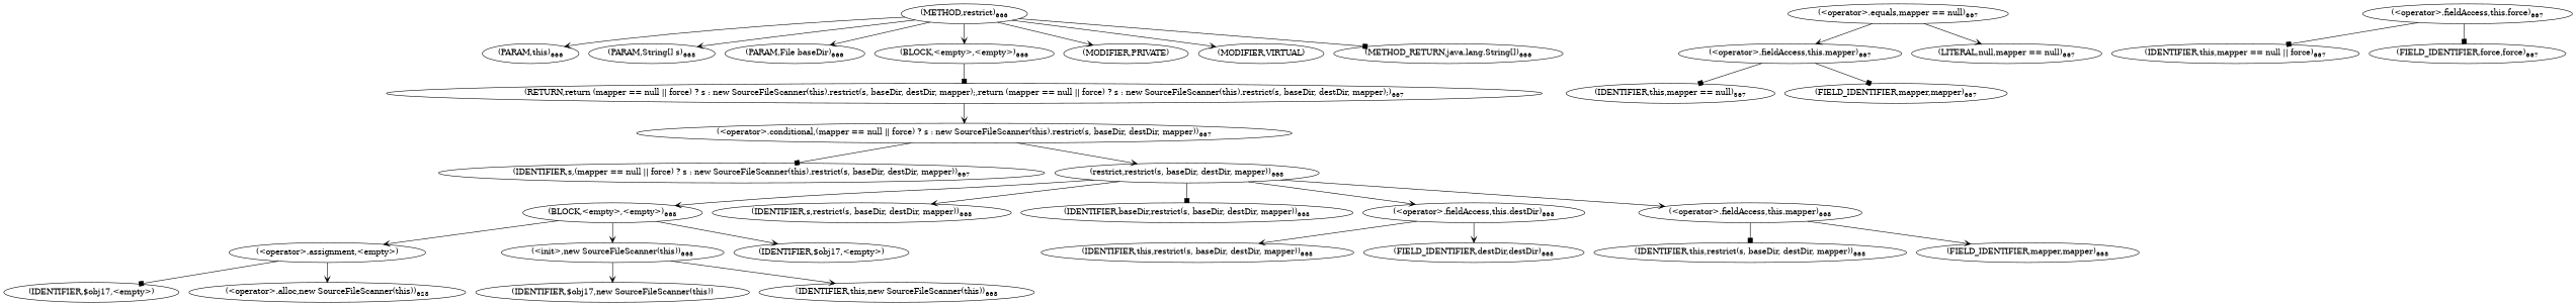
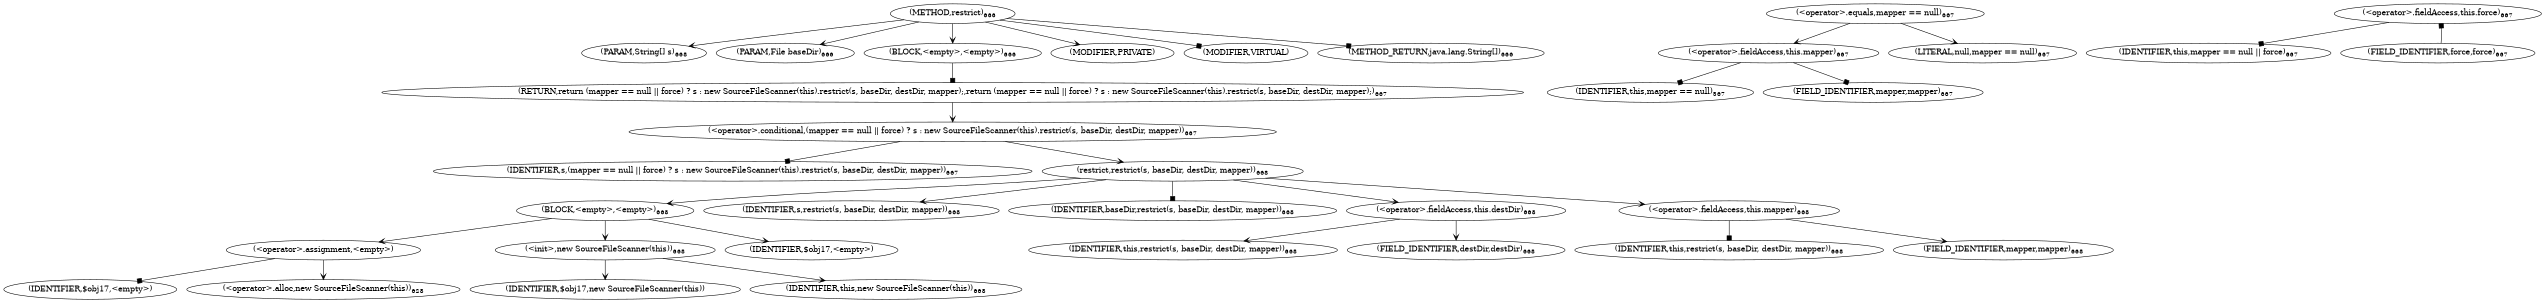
  digraph {
    edge [arrowhead=vee]
    n1 [label=<(METHOD,restrict)<SUB>666</SUB>>]
-   n2 [label=<(PARAM,this)<SUB>666</SUB>>]
    n3 [label=<(PARAM,String[] s)<SUB>668</SUB>>]
    n4 [label=<(PARAM,File baseDir)<SUB>666</SUB>>]
    n5 [label=<(BLOCK,&lt;empty&gt;,&lt;empty&gt;)<SUB>666</SUB>>]
    n6 [label=<(MODIFIER,PRIVATE)>]
    n7 [label=<(MODIFIER,VIRTUAL)>]
    n8 [label=<(METHOD_RETURN,java.lang.String[])<SUB>666</SUB>>]
    n9 [label=<(RETURN,return (mapper == null || force) ? s : new SourceFileScanner(this).restrict(s, baseDir, destDir, mapper);,return (mapper == null || force) ? s : new SourceFileScanner(this).restrict(s, baseDir, destDir, mapper);)<SUB>667</SUB>>]
    n10 [label=<(&lt;operator&gt;.conditional,(mapper == null || force) ? s : new SourceFileScanner(this).restrict(s, baseDir, destDir, mapper))<SUB>667</SUB>>]
    n11 [label=<(IDENTIFIER,s,(mapper == null || force) ? s : new SourceFileScanner(this).restrict(s, baseDir, destDir, mapper))<SUB>667</SUB>>]
    n12 [label=<(restrict,restrict(s, baseDir, destDir, mapper))<SUB>668</SUB>>]
    n13 [label=<(BLOCK,&lt;empty&gt;,&lt;empty&gt;)<SUB>668</SUB>>]
    n14 [label=<(IDENTIFIER,s,restrict(s, baseDir, destDir, mapper))<SUB>668</SUB>>]
    n15 [label=<(IDENTIFIER,baseDir,restrict(s, baseDir, destDir, mapper))<SUB>668</SUB>>]
    n16 [label=<(&lt;operator&gt;.fieldAccess,this.destDir)<SUB>668</SUB>>]
    n17 [label=<(&lt;operator&gt;.fieldAccess,this.mapper)<SUB>668</SUB>>]
    n18 [label=<(&lt;operator&gt;.equals,mapper == null)<SUB>667</SUB>>]
    n19 [label=<(&lt;operator&gt;.fieldAccess,this.mapper)<SUB>667</SUB>>]
    n20 [label=<(LITERAL,null,mapper == null)<SUB>667</SUB>>]
    n21 [label=<(&lt;operator&gt;.fieldAccess,this.force)<SUB>667</SUB>>]
    n22 [label=<(IDENTIFIER,this,mapper == null || force)<SUB>667</SUB>>]
    n23 [label=<(FIELD_IDENTIFIER,force,force)<SUB>667</SUB>>]
    n24 [label=<(IDENTIFIER,this,mapper == null)<SUB>567</SUB>>]
    n25 [label=<(FIELD_IDENTIFIER,mapper,mapper)<SUB>667</SUB>>]
    n26 [label=<(&lt;operator&gt;.assignment,&lt;empty&gt;)>]
    n27 [label=<(&lt;init&gt;,new SourceFileScanner(this))<SUB>668</SUB>>]
    n28 [label=<(IDENTIFIER,$obj17,&lt;empty&gt;)>]
    n29 [label=<(IDENTIFIER,this,restrict(s, baseDir, destDir, mapper))<SUB>668</SUB>>]
    n30 [label=<(FIELD_IDENTIFIER,destDir,destDir)<SUB>668</SUB>>]
    n31 [label=<(IDENTIFIER,this,restrict(s, baseDir, destDir, mapper))<SUB>668</SUB>>]
    n32 [label=<(FIELD_IDENTIFIER,mapper,mapper)<SUB>668</SUB>>]
    n33 [label=<(IDENTIFIER,$obj17,&lt;empty&gt;)>]
    n34 [label=<(&lt;operator&gt;.alloc,new SourceFileScanner(this))<SUB>628</SUB>>]
    n35 [label=<(IDENTIFIER,$obj17,new SourceFileScanner(this))>]
    n36 [label=<(IDENTIFIER,this,new SourceFileScanner(this))<SUB>668</SUB>>]
-   n1 -> n2
    n1 -> n3
    n1 -> n4
    n1 -> n5
    n1 -> n6
-   n1 -> n7
+   n1 -> n7 [arrowhead=box]
    n1 -> n8 [arrowhead=box]
    n5 -> n9 [arrowhead=box]
    n9 -> n10
    n10 -> n11 [arrowhead=box]
    n10 -> n12
    n12 -> n13
    n12 -> n14
    n12 -> n15 [arrowhead=box]
    n12 -> n16
    n12 -> n17
    n13 -> n26
    n13 -> n27
    n13 -> n28
    n16 -> n29
    n16 -> n30
    n17 -> n31 [arrowhead=box]
    n17 -> n32
    n18 -> n19
    n18 -> n20
    n19 -> n24 [arrowhead=box]
    n19 -> n25 [arrowhead=box]
    n21 -> n22 [arrowhead=box]
-   n21 -> n23 [arrowhead=box]
+   n23 -> n21 [arrowhead=box]
    n26 -> n33 [arrowhead=box]
    n26 -> n34
    n27 -> n35
    n27 -> n36
  }
